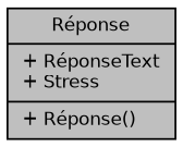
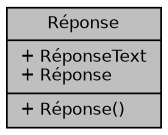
  digraph {
-   n1 [color=black fillcolor=grey75 fontcolor=black fontname=Helvetica fontsize=10 height=0.2 label="{Réponse\n|+ RéponseText\l+ Stress\l|+ Réponse()\l}" shape=record style=filled width=0.4]
+   n1 [color=black fillcolor=grey75 fontcolor=black fontname=Helvetica fontsize=10 height=0.2 label="{Réponse\n|+ RéponseText\l+ Réponse\l|+ Réponse()\l}" shape=record style=filled width=0.4]
  }
